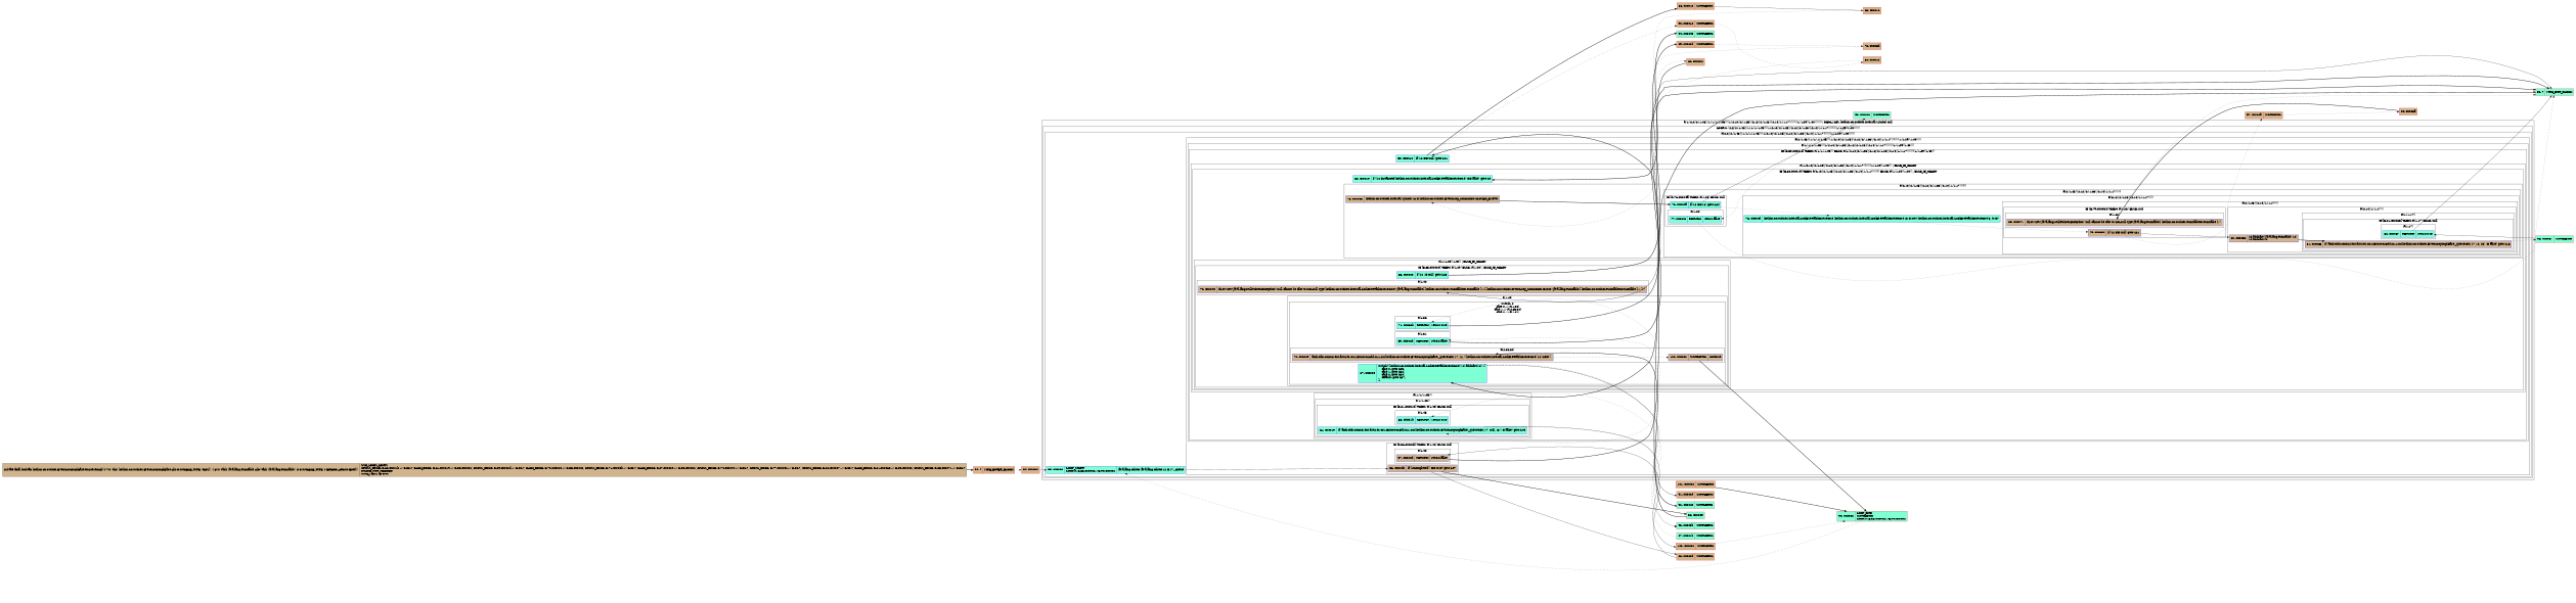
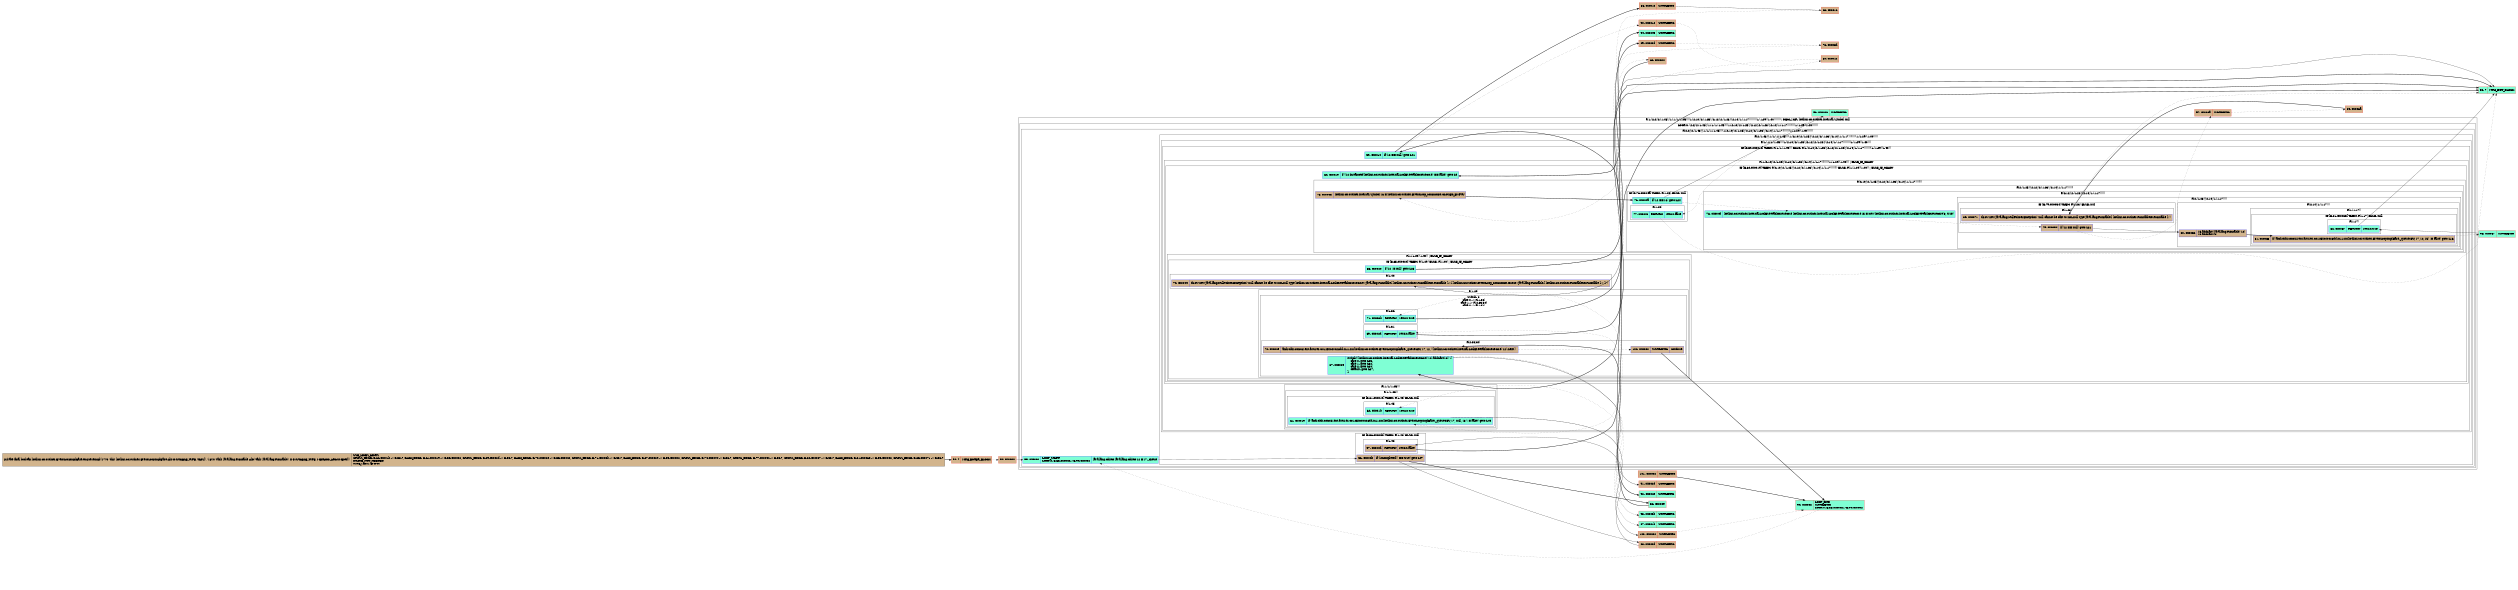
  digraph {
    rankdir=LR
    node [color=red fillcolor=tan shape=record style=filled]
    edge [style=dotted]
    n1 [color=blue label="{57\:\ 0x000d|RETURN\l|return false\l}"]
    n2 [color=blue label="{56\:\ 0x000b|if (isCompleted() == true) goto L47\l}"]
    n3 [color=blue fillcolor=aquamarine label="{62\:\ 0x001b|RETURN\l|return true\l}"]
    n4 [color=blue fillcolor=aquamarine label="{61\:\ 0x0019|if (androidx.concurrent.futures.C0125xc40028dd.m112m(kotlinx.coroutines.EventLoopImplBase._queue$FU, r7, null, r8) != false) goto L44\l}"]
    n5 [color=blue fillcolor=aquamarine label="{77\:\ 0x004c|RETURN\l|return false\l}"]
    n6 [color=blue fillcolor=aquamarine label="{76\:\ 0x004a|if (r2 == r6) goto L24\l}"]
    n7 [color=blue label="{85\:\ 0x0071|throw new java.lang.NullPointerException(\"null cannot be cast to non\-null type java.lang.Runnable\{ kotlinx.coroutines.RunnableKt.Runnable \}\")\l}"]
    n8 [color=blue label="{79\:\ 0x0054|if (r2 == null) goto L21\l}"]
    n9 [color=blue fillcolor=aquamarine label="{82\:\ 0x0067|RETURN\l|return true\l}"]
    n10 [color=blue label="{81\:\ 0x0065|if (androidx.concurrent.futures.C0125xc40028dd.m112m(kotlinx.coroutines.EventLoopImplBase._queue$FU, r7, r2, r5) != false) goto L16\l}"]
    n11 [color=blue label="{80\:\ 0x0056|r5.addLast((java.lang.Runnable) r2)\lr5.addLast(r8)\l}"]
    n12 [color=blue fillcolor=aquamarine label="{78\:\ 0x004d|kotlinx.coroutines.internal.LockFreeTaskQueueCore kotlinx.coroutines.internal.LockFreeTaskQueueCore r5 = new kotlinx.coroutines.internal.LockFreeTaskQueueCore(8, true)\l}"]
    n13 [color=blue label="{75\:\ 0x0045|kotlinx.coroutines.internal.Symbol r6 = kotlinx.coroutines.EventLoop_commonKt.CLOSED_EMPTY\l}"]
    n14 [color=blue fillcolor=aquamarine label="{71\:\ 0x003b|RETURN\l|return true\l}"]
    n15 [color=blue label="{70\:\ 0x002e|androidx.concurrent.futures.C0125xc40028dd.m112m(kotlinx.coroutines.EventLoopImplBase._queue$FU, r7, r2, ((kotlinx.coroutines.internal.LockFreeTaskQueueCore) r2).next())\l}"]
    n16 [color=blue label="{102\:\ 0x0002|SYNTHETIC\l|continue\l}"]
    n17 [color=blue fillcolor=aquamarine label="{69\:\ 0x002d|RETURN\l|return false\l}"]
    n18 [color=blue fillcolor=aquamarine label="{67\:\ 0x0029|switch(((kotlinx.coroutines.internal.LockFreeTaskQueueCore) r2).addLast(r8)) \{\l    case 0: goto L35;\l    case 1: goto L32;\l    case 2: goto L30;\l    default: goto L37;\l\}\l}"]
    n19 [color=blue label="{74\:\ 0x0044|throw new java.lang.NullPointerException(\"null cannot be cast to non\-null type kotlinx.coroutines.internal.LockFreeTaskQueueCore\<java.lang.Runnable\{ kotlinx.coroutines.RunnableKt.Runnable \}\>\{ kotlinx.coroutines.EventLoop_commonKt.Queue\<java.lang.Runnable\{ kotlinx.coroutines.RunnableKt.Runnable \}\> \}\")\l}"]
    n20 [color=blue fillcolor=aquamarine label="{65\:\ 0x0020|if (r2 != null) goto L28\l}"]
    n21 [color=blue fillcolor=aquamarine label="{64\:\ 0x001e|if ((r2 instanceof kotlinx.coroutines.internal.LockFreeTaskQueueCore) == false) goto L9\l}"]
    n22 [color=blue fillcolor=aquamarine label="{59\:\ 0x0010|if (r2 == null) goto L41\l}"]
    n23 [color=blue fillcolor=aquamarine label="{55\:\ 0x0002|LOOP_START\lLOOP:0: B:55:0x0002\-\>B:99:0x0002\l|java.lang.Object java.lang.Object r2 = r7._queue\l}"]
    n24 [fillcolor=aquamarine label="{53\:\ ?|MTH_EXIT_BLOCK\l}"]
    n25 [fillcolor=aquamarine label="{58\:\ 0x000e}"]
    n26 [label="{88\:\ 0x000d|SYNTHETIC\l}"]
    n27 [fillcolor=aquamarine label="{87\:\ 0x001b|SYNTHETIC\l}"]
    n28 [label="{103\:\ 0x0002|SYNTHETIC\l}"]
    n29 [fillcolor=aquamarine label="{96\:\ 0x004c|SYNTHETIC\l}"]
    n30 [label="{97\:\ 0x006a|SYNTHETIC\l}"]
    n31 [fillcolor=aquamarine label="{95\:\ 0x0067|SYNTHETIC\l}"]
    n32 [fillcolor=aquamarine label="{99\:\ 0x0002|LOOP_END\lSYNTHETIC\lLOOP:0: B:55:0x0002\-\>B:99:0x0002\l}"]
    n33 [label="{91\:\ 0x002d|SYNTHETIC\l}"]
    n34 [fillcolor=aquamarine label="{92\:\ 0x002e|SYNTHETIC\l}"]
    n35 [fillcolor=aquamarine label="{93\:\ 0x003b|SYNTHETIC\l}"]
    n36 [label="{66\:\ 0x0022}"]
    n37 [label="{89\:\ 0x003d|SYNTHETIC\l}"]
    n38 [fillcolor=aquamarine label="{94\:\ 0x0045|SYNTHETIC\l}"]
    n39 [label="{86\:\ 0x001c|SYNTHETIC\l}"]
    n40 [label="{90\:\ 0x0012|SYNTHETIC\l}"]
    n41 [label="{63\:\ 0x001c}"]
    n42 [label="{60\:\ 0x0012}"]
    n43 [label="{84\:\ 0x006a}"]
    n44 [label="{73\:\ 0x003d}"]
    n45 [label="{101\:\ 0x0002|SYNTHETIC\l}"]
    n46 [label="{52\:\ ?|MTH_ENTER_BLOCK\l}"]
    n47 [label="{54\:\ 0x0000}"]
    n48 [label="{private final boolean kotlinx.coroutines.EventLoopImplBase.enqueueImpl((r7v0 'this' kotlinx.coroutines.EventLoopImplBase A[IMMUTABLE_TYPE, THIS]), (r8v0 'task' java.lang.Runnable A[D('task' java.lang.Runnable), IMMUTABLE_TYPE, METHOD_ARGUMENT]))  | USE_LINES_HINTS\lCROSS_EDGE: B:62:0x001b \-\> B:53:?, BACK_EDGE: B:61:0x0019 \-\> B:55:0x0002, CROSS_EDGE: B:69:0x002d \-\> B:53:?, BACK_EDGE: B:70:0x002e \-\> B:55:0x0002, CROSS_EDGE: B:71:0x003b \-\> B:53:?, BACK_EDGE: B:67:0x0029 \-\> B:55:0x0002, CROSS_EDGE: B:74:0x0044 \-\> B:53:?, CROSS_EDGE: B:77:0x004c \-\> B:53:?, CROSS_EDGE: B:82:0x0067 \-\> B:53:?, BACK_EDGE: B:81:0x0065 \-\> B:55:0x0002, CROSS_EDGE: B:85:0x0071 \-\> B:53:?\lINLINE_NOT_NEEDED\lTYPE_VARS: EMPTY\l}" color=""]
    subgraph cluster_1 {
      label="R(1:(2:2|(2:(1:48)|(1:(1:(1:(1:45)))(1:(2:10|(2:(1:25)|(2:12|(2:(1:23)|(2:14|(1:(1:17)))))))(1:(1:29)(1:40))))))) | DECL_VAR: kotlinx.coroutines.internal.Symbol null\l"
      subgraph cluster_2 {
        label="LOOP:0: (2:2|(2:(1:48)|(1:(1:(1:(1:45)))(1:(2:10|(2:(1:25)|(2:12|(2:(1:23)|(2:14|(1:(1:17)))))))(1:(1:29)(1:40))))))"
        subgraph cluster_3 {
          label="R(2:2|(2:(1:48)|(1:(1:(1:(1:45)))(1:(2:10|(2:(1:25)|(2:12|(2:(1:23)|(2:14|(1:(1:17)))))))(1:(1:29)(1:40))))))"
          n23
          subgraph cluster_4 {
            label="R(2:(1:48)|(1:(1:(1:(1:45)))(1:(2:10|(2:(1:25)|(2:12|(2:(1:23)|(2:14|(1:(1:17)))))))(1:(1:29)(1:40)))))"
            subgraph cluster_5 {
              label="IF [B:56:0x000b] THEN: R(1:48) ELSE: null"
              n2
              subgraph cluster_6 {
                label="R(1:48)"
                n1
              }
            }
            subgraph cluster_7 {
              label="R(1:(1:(1:(1:45)))(1:(2:10|(2:(1:25)|(2:12|(2:(1:23)|(2:14|(1:(1:17)))))))(1:(1:29)(1:40))))"
              subgraph cluster_8 {
                label="IF [B:59:0x0010] THEN: R(1:(1:(1:45))) ELSE: R(1:(2:10|(2:(1:25)|(2:12|(2:(1:23)|(2:14|(1:(1:17)))))))(1:(1:29)(1:40)))"
                n22
                subgraph cluster_9 {
                  label="R(1:(1:(1:45)))"
                  subgraph cluster_10 {
                    label="R(1:(1:45))"
                    subgraph cluster_11 {
                      label="IF [B:61:0x0019] THEN: R(1:45) ELSE: null"
                      n4
                      subgraph cluster_12 {
                        label="R(1:45)"
                        n3
                      }
                    }
                  }
                }
                subgraph cluster_13 {
                  label="R(1:(2:10|(2:(1:25)|(2:12|(2:(1:23)|(2:14|(1:(1:17)))))))(1:(1:29)(1:40))) | ELSE_IF_CHAIN\l"
                  subgraph cluster_14 {
                    label="IF [B:64:0x001e] THEN: R(2:10|(2:(1:25)|(2:12|(2:(1:23)|(2:14|(1:(1:17))))))) ELSE: R(1:(1:29)(1:40)) | ELSE_IF_CHAIN\l"
                    n21
                    subgraph cluster_15 {
                      label="R(2:10|(2:(1:25)|(2:12|(2:(1:23)|(2:14|(1:(1:17)))))))"
                      n13
                      subgraph cluster_16 {
                        label="R(2:(1:25)|(2:12|(2:(1:23)|(2:14|(1:(1:17))))))"
                        subgraph cluster_17 {
                          label="IF [B:76:0x004a] THEN: R(1:25) ELSE: null"
                          n6
                          subgraph cluster_18 {
                            label="R(1:25)"
                            n5
                          }
                        }
                        subgraph cluster_19 {
                          label="R(2:12|(2:(1:23)|(2:14|(1:(1:17)))))"
                          n12
                          subgraph cluster_20 {
                            label="R(2:(1:23)|(2:14|(1:(1:17))))"
                            subgraph cluster_21 {
                              label="IF [B:79:0x0054] THEN: R(1:23) ELSE: null"
                              n8
                              subgraph cluster_22 {
                                label="R(1:23)"
                                n7
                              }
                            }
                            subgraph cluster_23 {
                              label="R(2:14|(1:(1:17)))"
                              n11
                              subgraph cluster_24 {
                                label="R(1:(1:17))"
                                subgraph cluster_25 {
                                  label="IF [B:81:0x0065] THEN: R(1:17) ELSE: null"
                                  n10
                                  subgraph cluster_26 {
                                    label="R(1:17)"
                                    n9
                                  }
                                }
                              }
                            }
                          }
                        }
                      }
                    }
                    subgraph cluster_27 {
                      label="R(1:(1:29)(1:40)) | ELSE_IF_CHAIN\l"
                      subgraph cluster_28 {
                        label="IF [B:65:0x0020] THEN: R(1:29) ELSE: R(1:40) | ELSE_IF_CHAIN\l"
                        n20
                        subgraph cluster_29 {
                          label="R(1:29)"
                          subgraph cluster_30 {
                            label="Switch: 3\n case 0 -> R(1:36)\n case 1 -> R(2:33|34)\n case 2 -> R(1:31)"
                            n18
                            subgraph cluster_31 {
                              label="R(1:36)"
                              n14
                            }
                            subgraph cluster_32 {
                              label="R(2:33|34)"
                              n15
                              n16
                            }
                            subgraph cluster_33 {
                              label="R(1:31)"
                              n17
                            }
                          }
                        }
                        subgraph cluster_34 {
                          label="R(1:40)"
                          n19
                        }
                      }
                    }
                  }
                }
              }
            }
          }
        }
      }
    }
    n1 -> n24 [style=bold]
    n2 -> n25 [style=bold]
    n2 -> n26 [style=solid]
-   n4 -> n35
+   n4 -> n27
    n4 -> n28 [style=solid]
    n5 -> n24
    n6 -> n12
    n6 -> n29 [style=solid]
    n7 -> n24
    n8 -> n11 [style=solid]
    n8 -> n30
    n9 -> n24 [style=solid]
    n10 -> n31
    n11 -> n10 [style=bold]
    n12 -> n8
    n13 -> n6 [style=bold]
    n14 -> n24 [style=bold]
    n15 -> n16
    n16 -> n32 [style=bold]
    n17 -> n24 [style=bold]
    n18 -> n33 [style=solid]
    n18 -> n34
    n18 -> n35
    n19 -> n24 [style=solid]
    n20 -> n36
    n20 -> n37 [style=bold]
    n21 -> n38 [style=bold]
    n22 -> n39 [style=bold]
    n22 -> n40
    n23 -> n2 [style=solid]
    n25 -> n22 [style=bold]
    n26 -> n1 [style=solid]
    n27 -> n3
    n28 -> n32
    n29 -> n5
    n30 -> n43
    n31 -> n9 [style=solid]
    n32 -> n23
    n33 -> n17
    n34 -> n15 [style=bold]
    n35 -> n14
    n36 -> n18 [style=bold]
    n37 -> n44
    n38 -> n13
    n39 -> n41 [style=solid]
    n40 -> n42
    n41 -> n21
    n42 -> n4
    n43 -> n7 [style=bold]
    n44 -> n19
    n45 -> n32 [style=bold]
    n46 -> n47
    n47 -> n23 [style=solid]
    n48 -> n46 [style=bold]
  }
